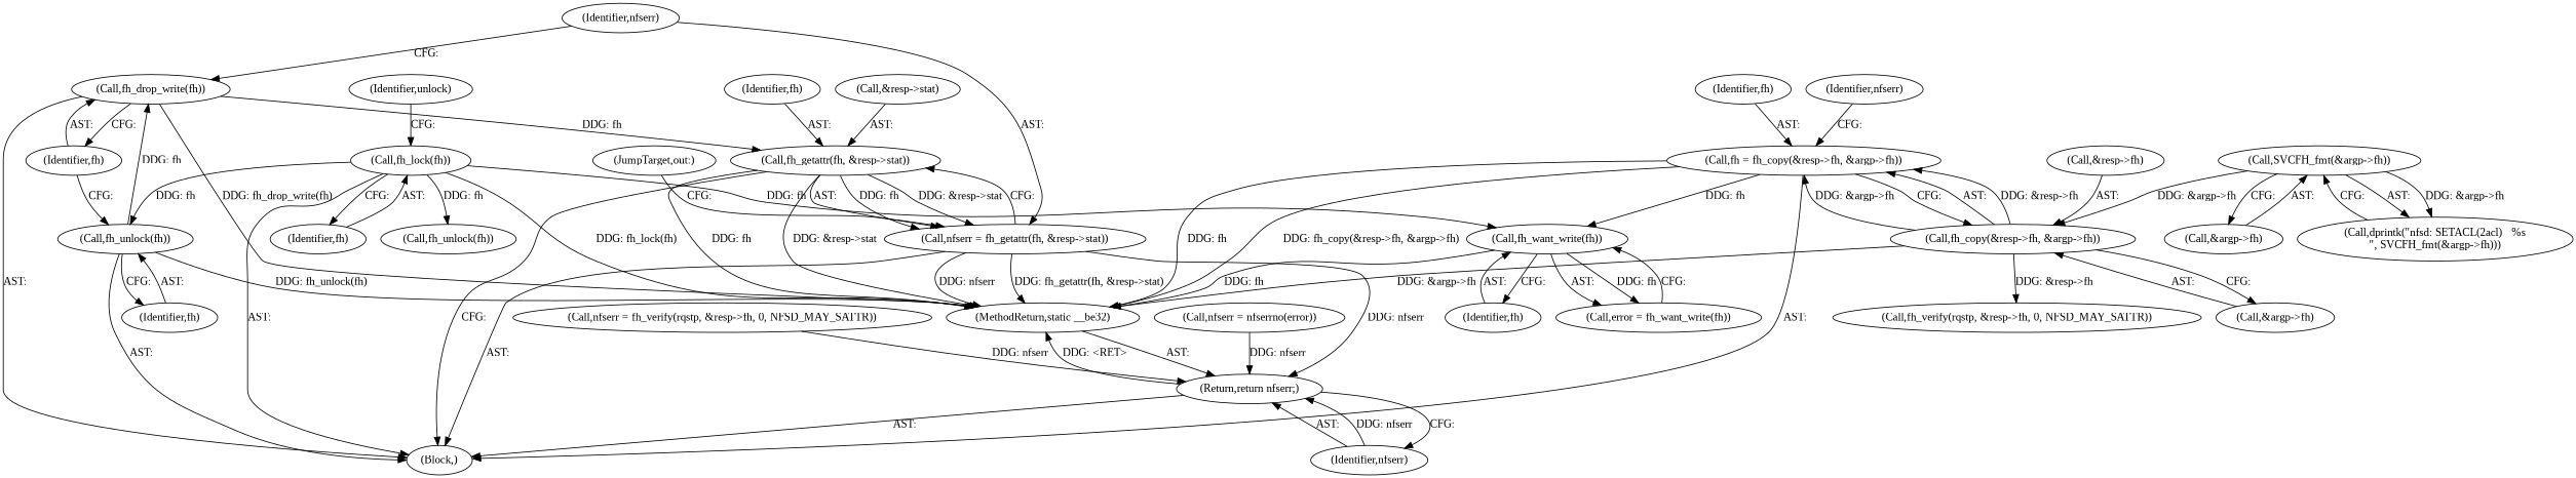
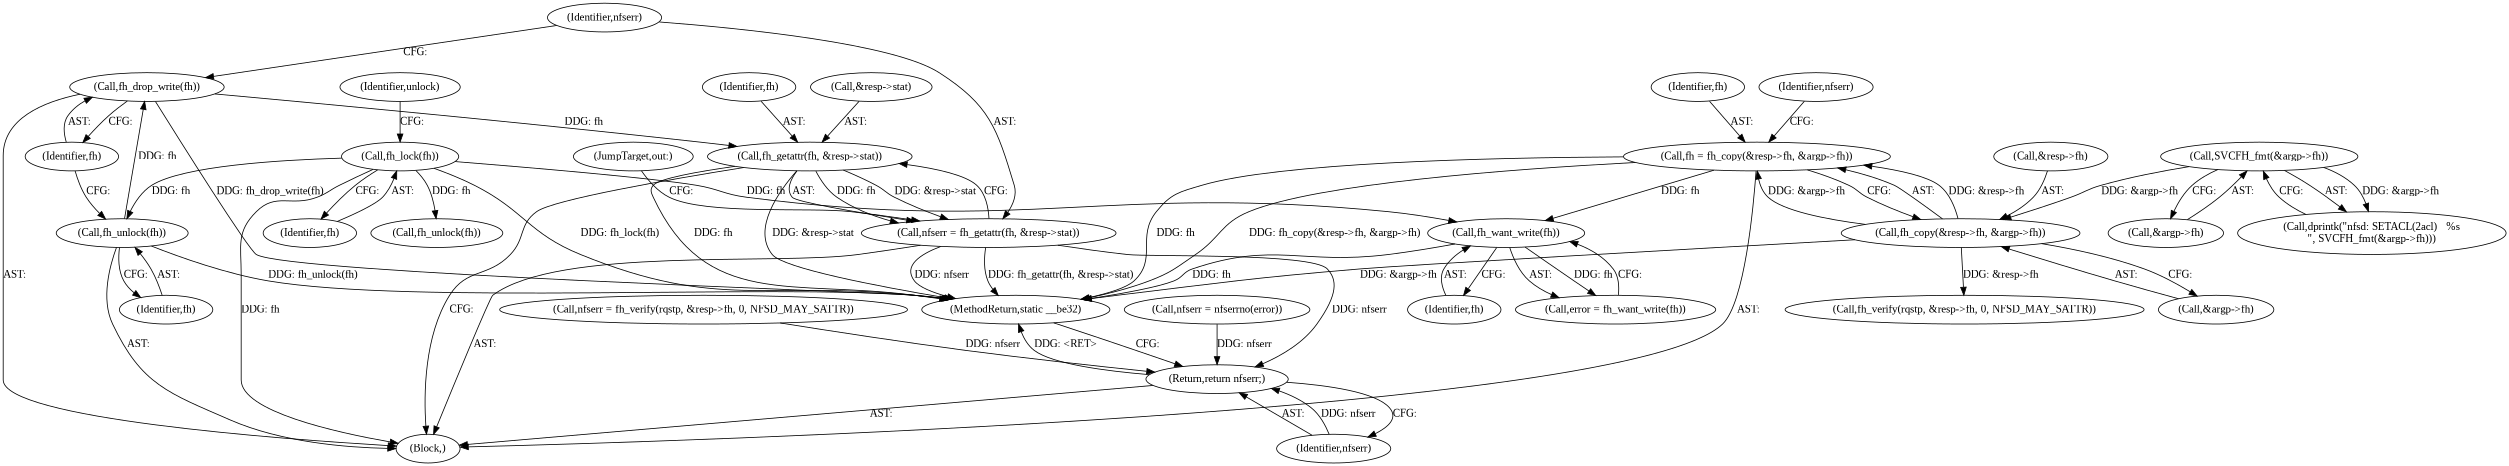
  digraph {
    fontname="Liberation Serif"
    node [fontname="Liberation Serif"]
    edge [fontname="Liberation Serif"]
    n1 [label="(Call,fh_drop_write(fh))"]
    n2 [label="(Call,fh_getattr(fh, &resp->stat))"]
    n3 [label="(Block,)"]
    n4 [label="(MethodReturn,static __be32)"]
    n5 [label="(Identifier,fh)"]
    n6 [label="(Call,nfserr = fh_getattr(fh, &resp->stat))"]
    n7 [label="(Return,return nfserr;)"]
    n8 [label="(Call,fh_unlock(fh))"]
    n9 [label="(Identifier,fh)"]
    n10 [label="(Call,fh_lock(fh))"]
    n11 [label="(Identifier,fh)"]
    n12 [label="(Call,fh_unlock(fh))"]
    n13 [label="(Call,fh_want_write(fh))"]
    n14 [label="(Identifier,fh)"]
    n15 [label="(Call,error = fh_want_write(fh))"]
    n16 [label="(Call,fh = fh_copy(&resp->fh, &argp->fh))"]
    n17 [label="(Call,fh_copy(&resp->fh, &argp->fh))"]
    n18 [label="(Call,&argp->fh)"]
    n19 [label="(Call,fh_verify(rqstp, &resp->fh, 0, NFSD_MAY_SATTR))"]
    n20 [label="(Call,SVCFH_fmt(&argp->fh))"]
    n21 [label="(Call,dprintk(\"nfsd: SETACL(2acl)   %s\n\", SVCFH_fmt(&argp->fh)))"]
    n22 [label="(Call,&argp->fh)"]
    n23 [label="(Call,&resp->stat)"]
    n24 [label="(Identifier,nfserr)"]
    n25 [label="(Call,&resp->fh)"]
    n26 [label="(Call,nfserr = fh_verify(rqstp, &resp->fh, 0, NFSD_MAY_SATTR))"]
    n27 [label="(Call,nfserr = nfserrno(error))"]
    n28 [label="(Identifier,fh)"]
    n29 [label="(Identifier,nfserr)"]
    n30 [label="(Identifier,unlock)"]
    n31 [label="(Identifier,fh)"]
    n32 [label="(Identifier,nfserr)"]
    n33 [label="(JumpTarget,out:)"]
    n1 -> n2 [label="DDG: fh"]
    n1 -> n3 [label="AST: "]
    n1 -> n4 [label="DDG: fh_drop_write(fh)"]
    n1 -> n5 [label="CFG: "]
    n2 -> n3 [label="CFG: "]
    n2 -> n4 [label="DDG: &resp->stat"]
    n2 -> n4 [label="DDG: fh"]
    n2 -> n6 [label="AST: "]
    n2 -> n6 [label="DDG: fh"]
    n2 -> n6 [label="DDG: &resp->stat"]
-   n4 -> n7 [label="AST: "]
+   n4 -> n7 [label="CFG: "]
    n5 -> n1 [label="AST: "]
    n5 -> n8 [label="CFG: "]
    n6 -> n2 [label="CFG: "]
    n6 -> n3 [label="AST: "]
    n6 -> n4 [label="DDG: nfserr"]
    n6 -> n4 [label="DDG: fh_getattr(fh, &resp->stat)"]
    n6 -> n7 [label="DDG: nfserr"]
    n7 -> n3 [label="AST: "]
    n7 -> n4 [label="DDG: <RET>"]
    n7 -> n24 [label="CFG: "]
    n8 -> n1 [label="DDG: fh"]
    n8 -> n3 [label="AST: "]
    n8 -> n4 [label="DDG: fh_unlock(fh)"]
    n8 -> n9 [label="CFG: "]
    n9 -> n8 [label="AST: "]
-   n10 -> n3 [label="AST: "]
+   n10 -> n3 [label="DDG: fh"]
    n10 -> n4 [label="DDG: fh_lock(fh)"]
    n10 -> n8 [label="DDG: fh"]
    n10 -> n11 [label="CFG: "]
    n10 -> n12 [label="DDG: fh"]
    n10 -> n13 [label="DDG: fh"]
    n11 -> n10 [label="AST: "]
    n13 -> n4 [label="DDG: fh"]
    n13 -> n14 [label="CFG: "]
    n13 -> n15 [label="AST: "]
    n13 -> n15 [label="DDG: fh"]
    n14 -> n13 [label="AST: "]
    n15 -> n13 [label="CFG: "]
    n16 -> n3 [label="AST: "]
    n16 -> n4 [label="DDG: fh"]
    n16 -> n4 [label="DDG: fh_copy(&resp->fh, &argp->fh)"]
    n16 -> n13 [label="DDG: fh"]
    n16 -> n17 [label="CFG: "]
    n17 -> n4 [label="DDG: &argp->fh"]
    n17 -> n16 [label="AST: "]
    n17 -> n16 [label="DDG: &resp->fh"]
    n17 -> n16 [label="DDG: &argp->fh"]
    n17 -> n18 [label="CFG: "]
    n17 -> n19 [label="DDG: &resp->fh"]
    n18 -> n17 [label="AST: "]
    n20 -> n17 [label="DDG: &argp->fh"]
    n20 -> n21 [label="AST: "]
    n20 -> n21 [label="DDG: &argp->fh"]
    n20 -> n22 [label="CFG: "]
    n21 -> n20 [label="CFG: "]
    n22 -> n20 [label="AST: "]
    n23 -> n2 [label="AST: "]
    n24 -> n7 [label="AST: "]
    n24 -> n7 [label="DDG: nfserr"]
    n25 -> n17 [label="AST: "]
    n26 -> n7 [label="DDG: nfserr"]
    n27 -> n7 [label="DDG: nfserr"]
    n28 -> n16 [label="AST: "]
    n29 -> n16 [label="CFG: "]
    n30 -> n10 [label="CFG: "]
    n31 -> n2 [label="AST: "]
    n32 -> n1 [label="CFG: "]
    n32 -> n6 [label="AST: "]
    n33 -> n6 [label="CFG: "]
  }
